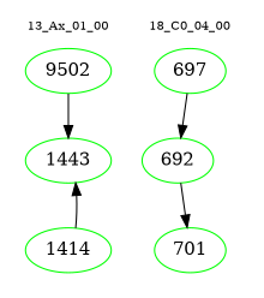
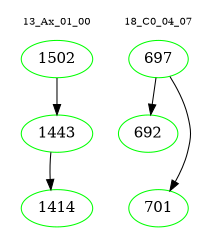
  digraph {
    node [color=green]
    edge [color=black]
    n1 [label=1443]
    n2 [label=1414]
-   n3 [label=9502]
+   n3 [label=1502]
    n4 [label=697]
    n5 [label=692]
    n6 [label=701]
    subgraph cluster_1 {
      color=white
      fontsize=10
      label="13_Ax_01_00"
      n1
      n2
      n3
    }
    subgraph cluster_2 {
      color=white
      fontsize=10
-     label="18_C0_04_00"
+     label="18_C0_04_07"
      n4
      n5
      n6
    }
-   n2 -> n1
+   n1 -> n2
    n3 -> n1
    n4 -> n5
-   n5 -> n6
+   n4 -> n6
  }
